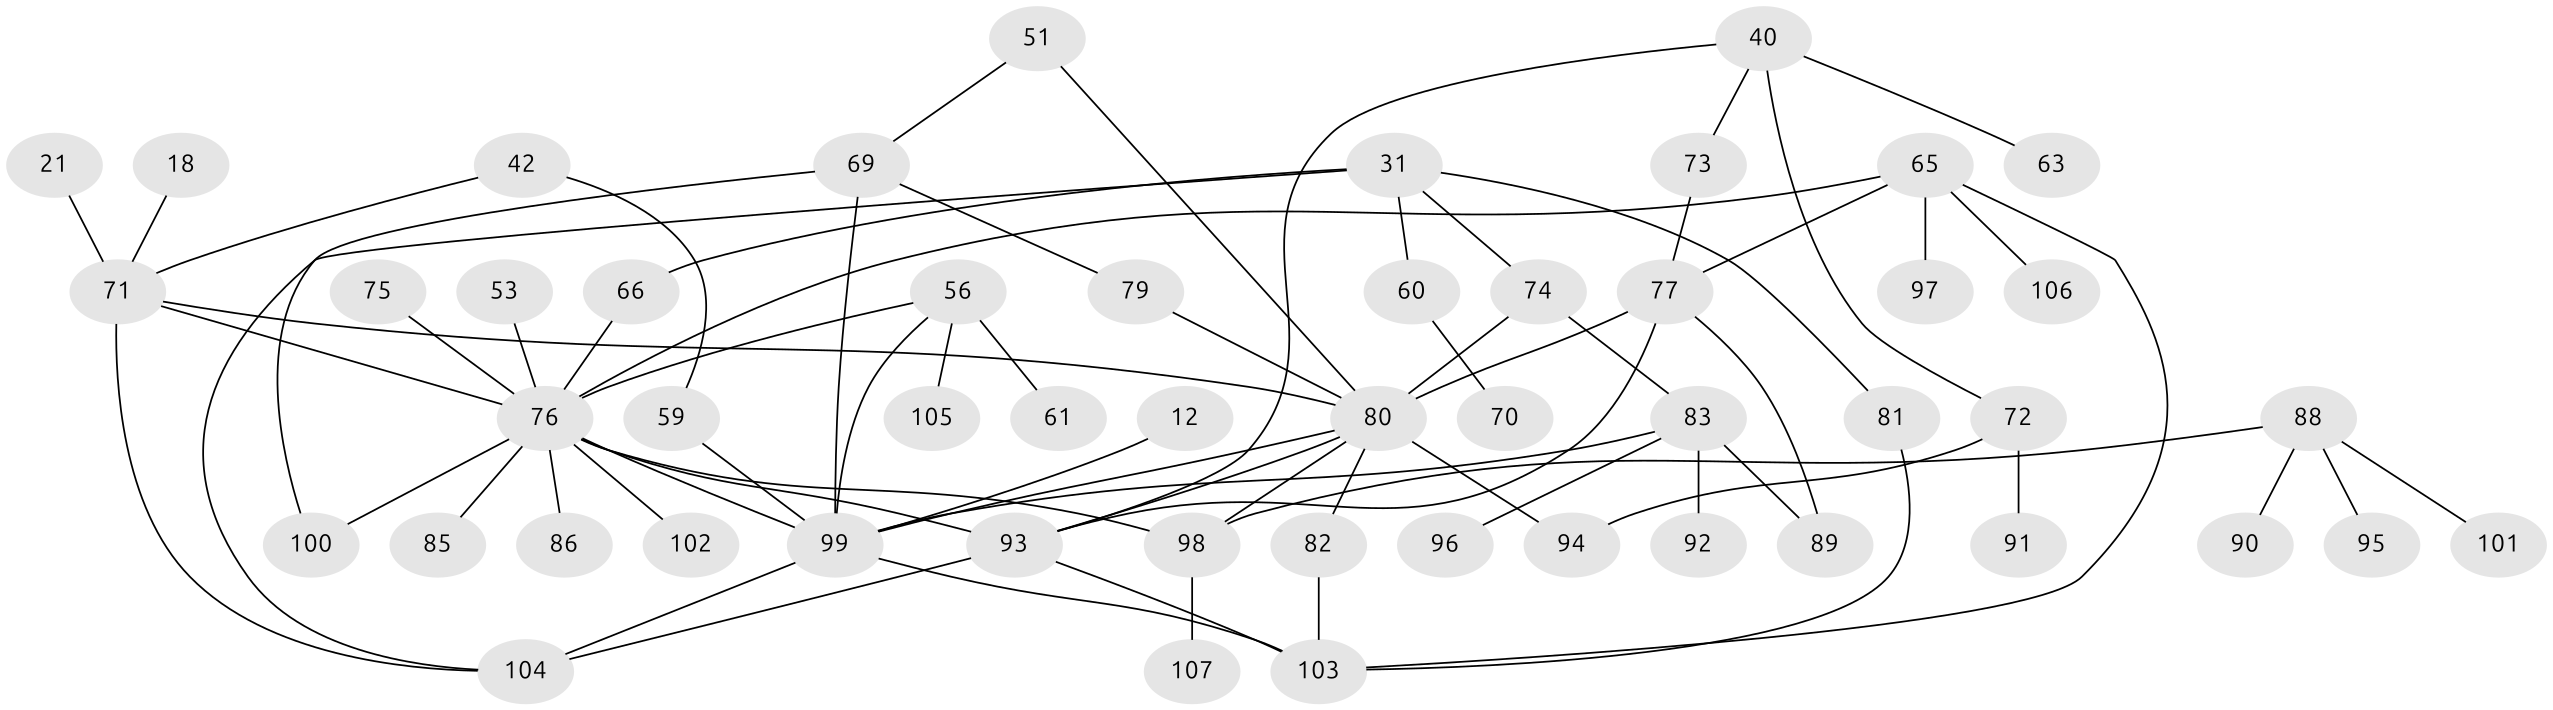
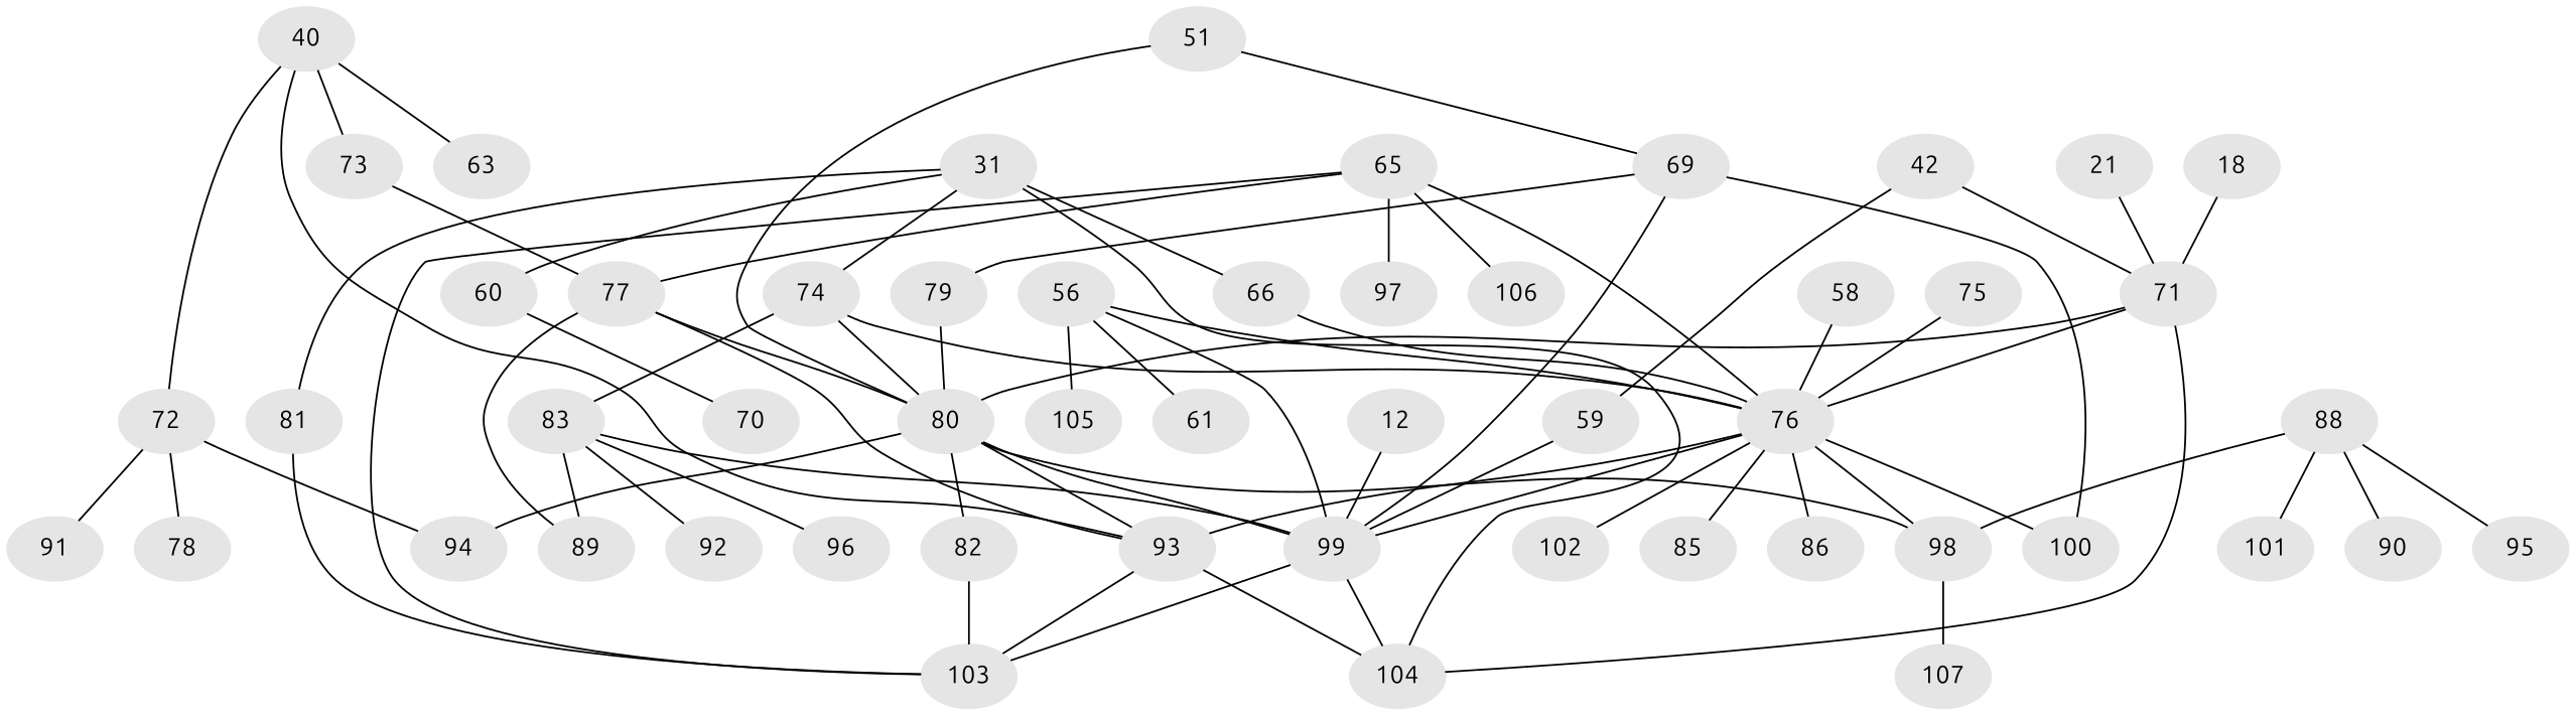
  graph {
    fontname=Ubuntu
    node [color=gray90 fontname=Ubuntu style=filled]
    edge [fontname=Ubuntu]
    99 [super="+14+8+37+50"]
    104 [super="+47"]
    103 [super="+36+29"]
    12
    71 [super="+2+20"]
    80 [super="+52+44"]
    76 [super="+35+41+67+22+68"]
    18
    21
    60 [super="+43"]
    70
    31
    66 [super="+59+58"]
    74 [super="+25"]
    81
    83 [super="+64"]
    40
    63
    72
    73
    93 [super="+84+38"]
+   78
    91
    94 [super="+57"]
    77 [super="+28"]
    42
    n27 [label=59]
    69 [super="+17"]
    79
    100
    51
    98 [super="+62"]
    82
    85
    86
    102
-   53
+   53 [label=58]
    56 [super="+5"]
    61
    105
    65 [super="+45"]
    97
    106
    89
    92
    96
    75
    107
    88
    90
    95
    101
    99 -- 104
    99 -- 103
    12 -- 99
    71 -- 104
    71 -- 80 [weight=2]
    71 -- 76 [weight=3]
    80 -- 99 [weight=3]
    80 -- 93
    80 -- 94
    80 -- 98
    80 -- 82
    76 -- 99 [weight=2]
    76 -- 93 [weight=3]
    76 -- 100
    76 -- 98
    76 -- 85
    76 -- 86
    76 -- 102
    18 -- 71
    21 -- 71
    60 -- 70
    31 -- 104
    31 -- 60
    31 -- 66 [weight=2]
    31 -- 74
    31 -- 81
    66 -- 76 [weight=2]
    74 -- 80
+   74 -- 76
    74 -- 83
    81 -- 103
    83 -- 99
    83 -- 89
    83 -- 92
    83 -- 96
    40 -- 63
    40 -- 72
    40 -- 73
    40 -- 93
+   72 -- 78
    72 -- 91
    72 -- 94 [weight=2]
    73 -- 77
    93 -- 104
    93 -- 103
    77 -- 80
    77 -- 93
    77 -- 89
    42 -- 71
    42 -- n27
    n27 -- 99
    69 -- 99 [weight=2]
    69 -- 79
    69 -- 100
    79 -- 80
    51 -- 80
    51 -- 69
    98 -- 107
    82 -- 103
    53 -- 76
    56 -- 99 [weight=2]
    56 -- 76
    56 -- 61
    56 -- 105
    65 -- 103
    65 -- 76
    65 -- 77
    65 -- 97
    65 -- 106
    75 -- 76
    88 -- 98
    88 -- 90
    88 -- 95
    88 -- 101
  }
